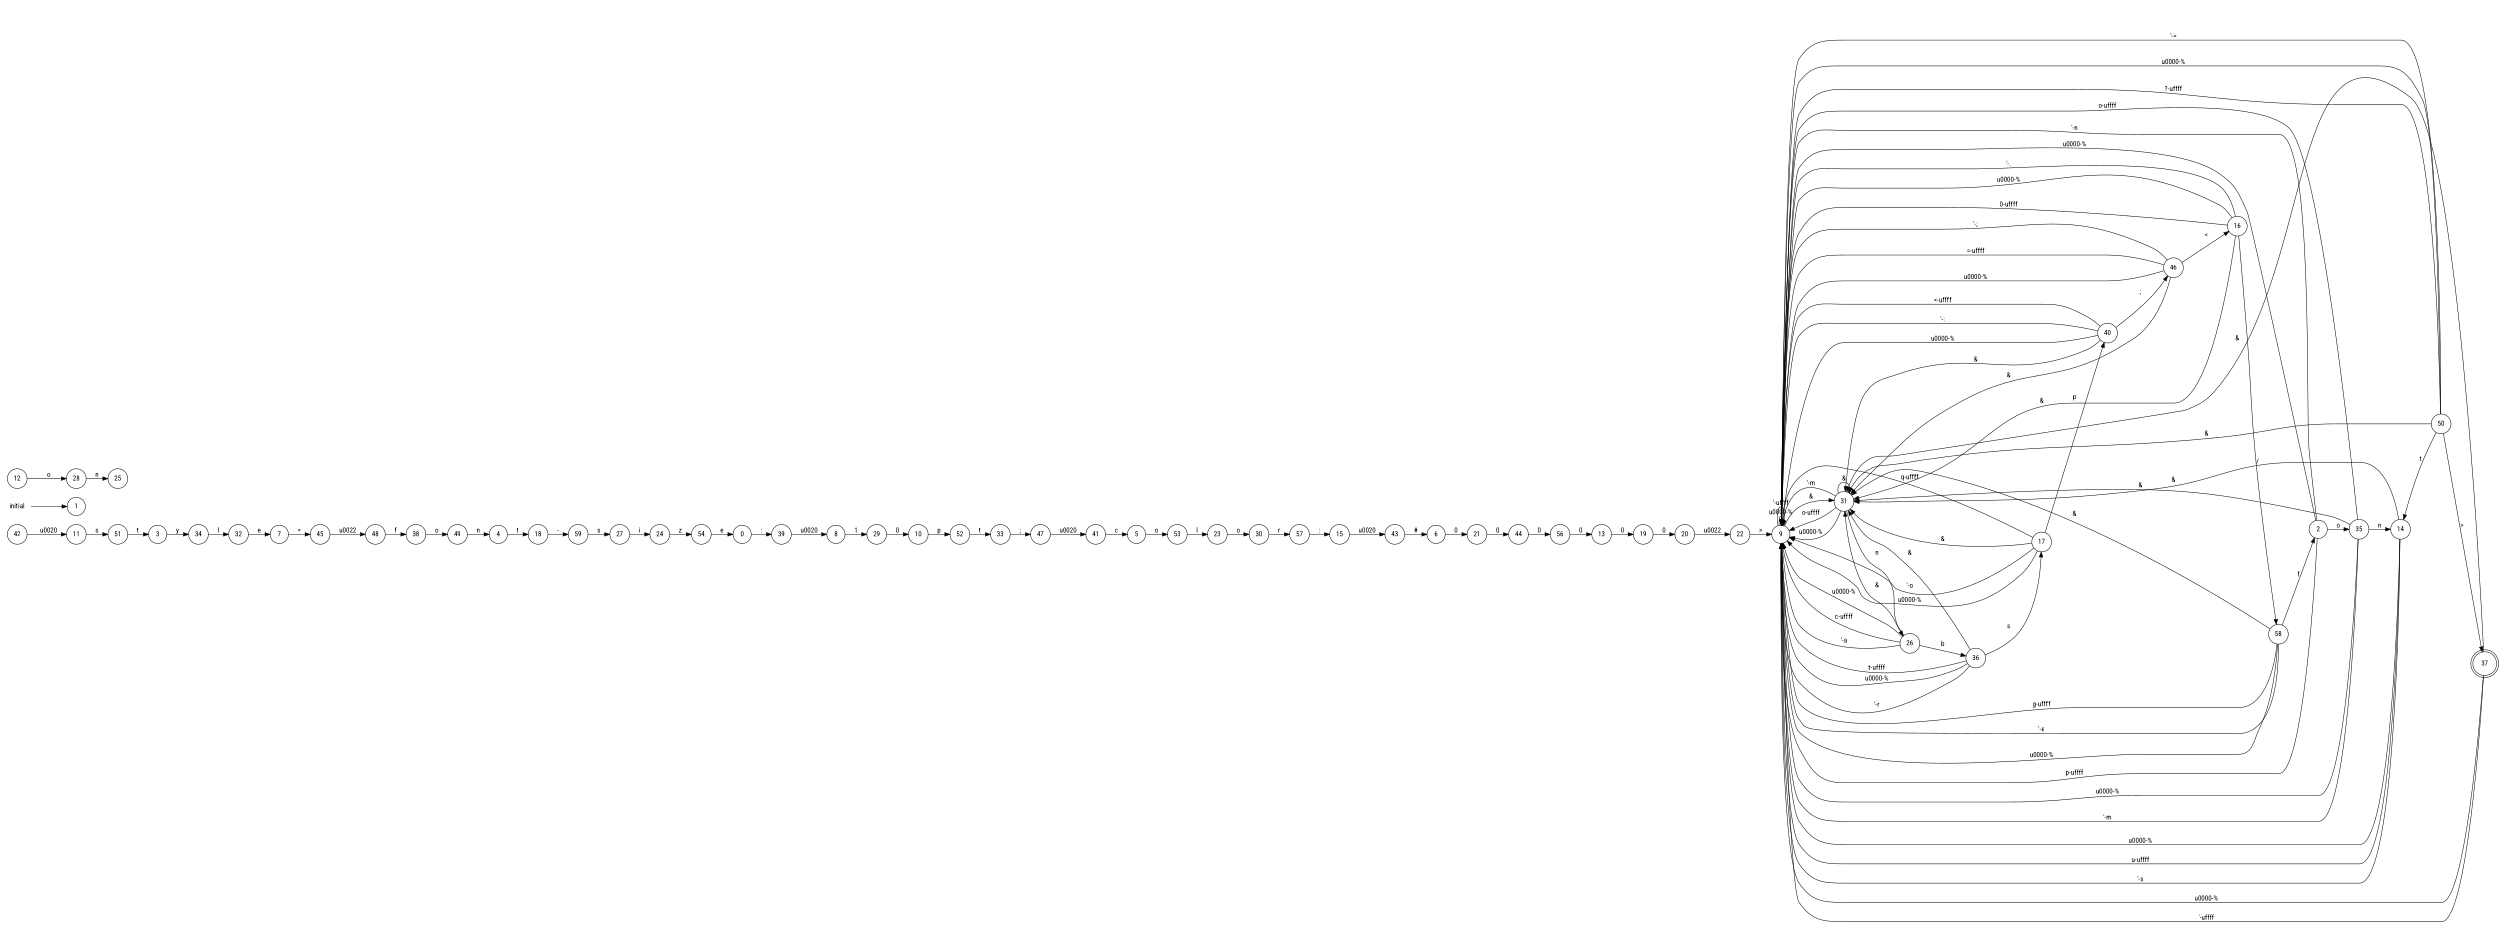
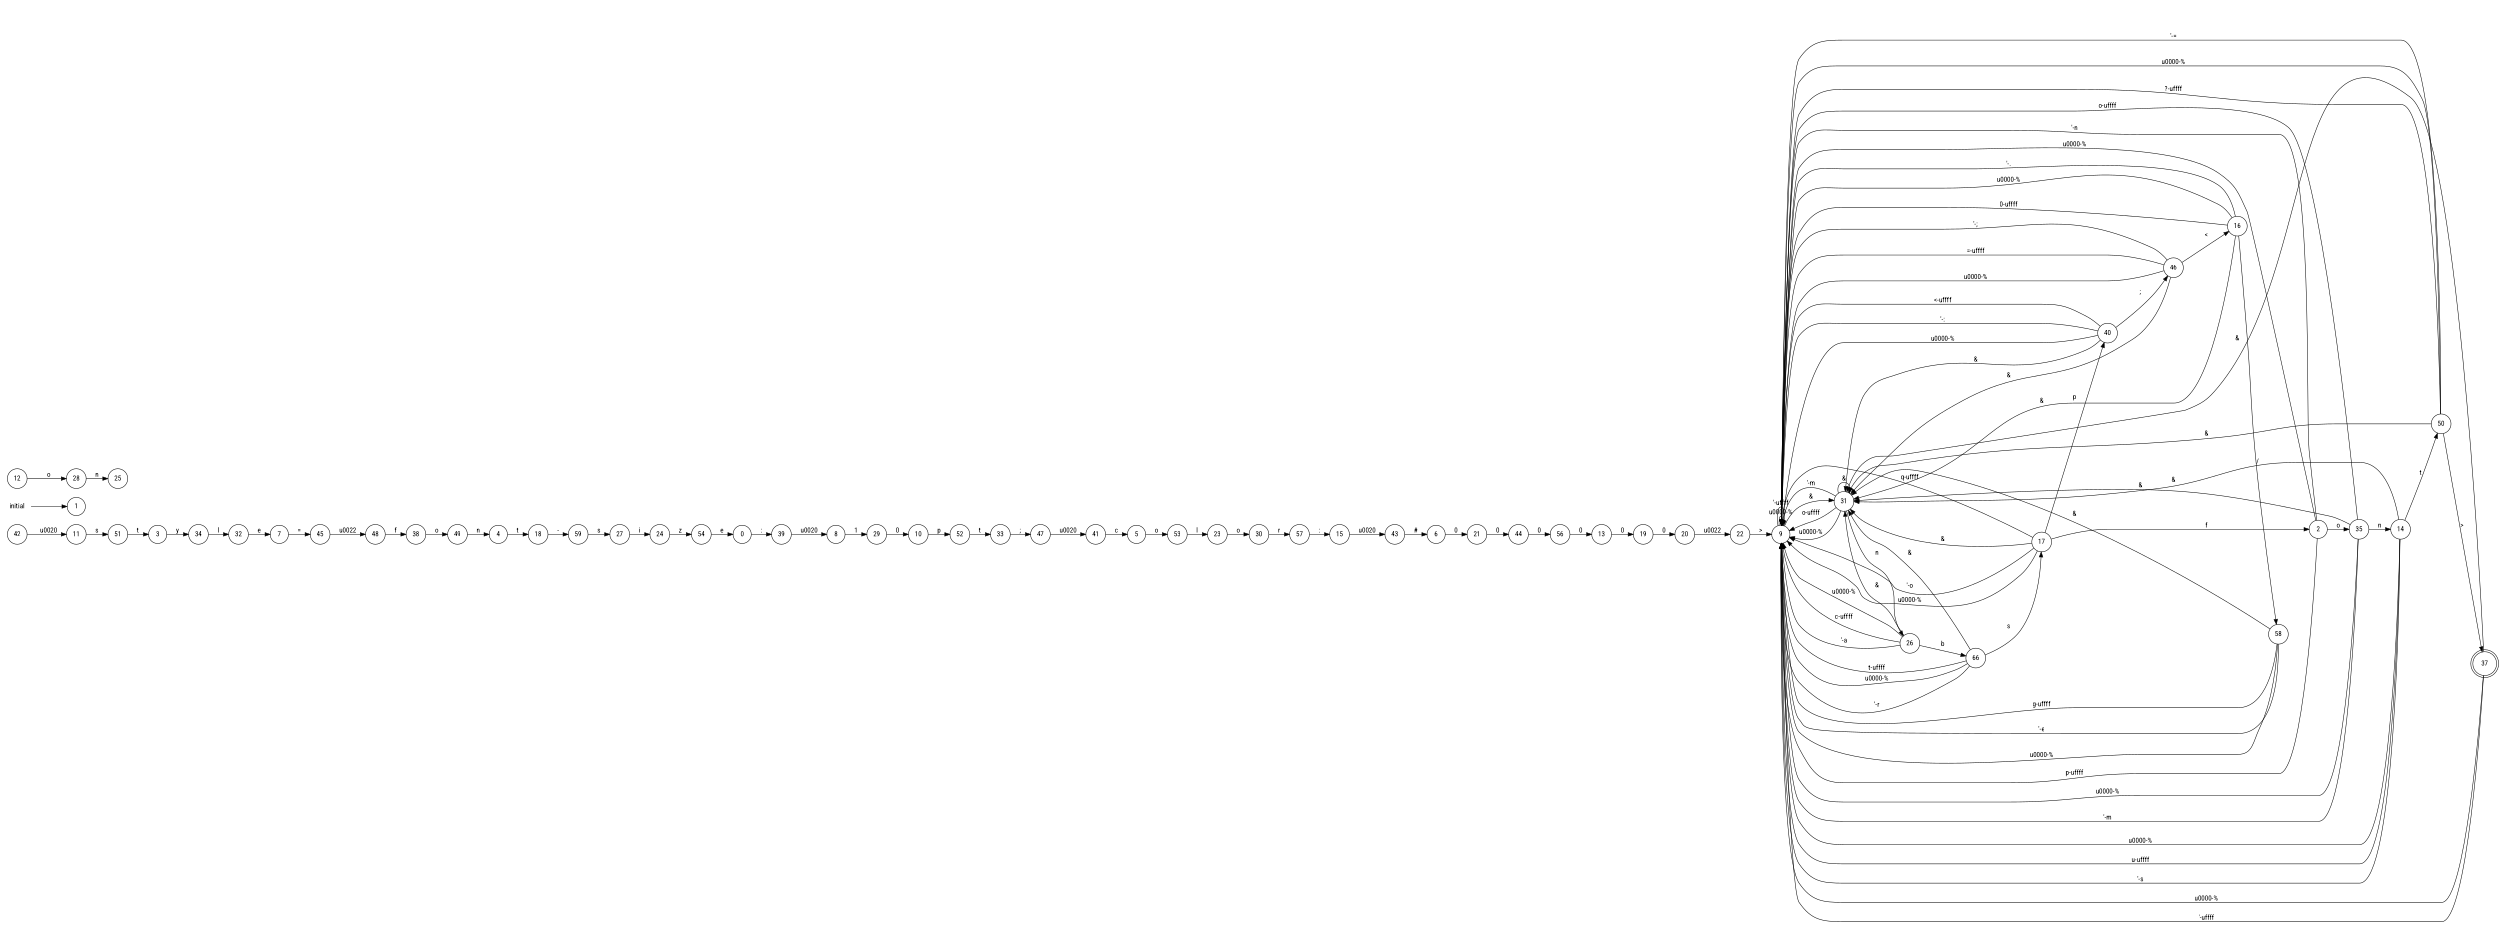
  digraph {
    fontname="Roboto Condensed"
    rankdir=LR
    node [fontname="Roboto Condensed" shape=circle]
    edge [fontname="Roboto Condensed"]
    0
    39
    8
    29
    initial [shape=plaintext]
    1
    12
    28
    2
    9
    35
    31
    26
    14
-   36
+   36 [label=66]
    50
    3
    34
    32
    7
    4
    18
    59
    27
    5
    53
    23
    30
    6
    21
    44
    56
    45
    48
    38
    10
    52
    33
    47
    11
    51
    25
    13
    19
    20
    22
    37 [shape=doublecircle]
    15
    43
    16
    58
    17
    40
    46
    24
    57
    54
    42
    41
    49
    0 -> 39 [label=":"]
    39 -> 8 [label="\u0020"]
    8 -> 29 [label=1]
    29 -> 10 [label=0]
    initial -> 1
    12 -> 28 [label=o]
    28 -> 25 [label=n]
    2 -> 9 [label="p-\uffff"]
    2 -> 9 [label="'-n"]
    2 -> 9 [label="\u0000-%"]
    2 -> 35 [label=o]
    9 -> 9 [label="\u0000-%"]
    9 -> 9 [label="'-\uffff"]
    9 -> 31 [label="&"]
    35 -> 9 [label="o-\uffff"]
    35 -> 9 [label="\u0000-%"]
    35 -> 9 [label="'-m"]
    35 -> 31 [label="&"]
    35 -> 14 [label=n]
    31 -> 9 [label="o-\uffff"]
    31 -> 9 [label="\u0000-%"]
    31 -> 9 [label="'-m"]
    31 -> 31 [label="&"]
    31 -> 26 [label=n]
    26 -> 9 [label="'-a"]
    26 -> 9 [label="\u0000-%"]
    26 -> 9 [label="c-\uffff"]
    26 -> 31 [label="&"]
    26 -> 36 [label=b]
    14 -> 9 [label="\u0000-%"]
    14 -> 9 [label="u-\uffff"]
    14 -> 9 [label="'-s"]
    14 -> 31 [label="&"]
-   50 -> 14 [label=t]
+   14 -> 50 [label=t]
    36 -> 9 [label="t-\uffff"]
    36 -> 9 [label="\u0000-%"]
    36 -> 9 [label="'-r"]
    36 -> 31 [label="&"]
    36 -> 17 [label=s]
    50 -> 9 [label="'-="]
    50 -> 9 [label="\u0000-%"]
    50 -> 9 [label="?-\uffff"]
    50 -> 31 [label="&"]
    50 -> 37 [label=">"]
    3 -> 34 [label=y]
    34 -> 32 [label=l]
    32 -> 7 [label=e]
    7 -> 45 [label="="]
    4 -> 18 [label=t]
    18 -> 59 [label="-"]
    59 -> 27 [label=s]
    27 -> 24 [label=i]
    5 -> 53 [label=o]
    53 -> 23 [label=l]
    23 -> 30 [label=o]
    30 -> 57 [label=r]
    6 -> 21 [label=0]
    21 -> 44 [label=0]
    44 -> 56 [label=0]
    56 -> 13 [label=0]
    45 -> 48 [label="\u0022"]
    48 -> 38 [label=f]
    38 -> 49 [label=o]
    10 -> 52 [label=p]
    52 -> 33 [label=t]
    33 -> 47 [label=";"]
    47 -> 41 [label="\u0020"]
    11 -> 51 [label=s]
    51 -> 3 [label=t]
    13 -> 19 [label=0]
    19 -> 20 [label=0]
    20 -> 22 [label="\u0022"]
    22 -> 9 [label=">"]
    37 -> 9 [label="\u0000-%"]
    37 -> 9 [label="'-\uffff"]
    37 -> 31 [label="&"]
    15 -> 43 [label="\u0020"]
    43 -> 6 [label="#"]
    16 -> 9 [label="'-."]
    16 -> 9 [label="\u0000-%"]
    16 -> 9 [label="0-\uffff"]
    16 -> 31 [label="&"]
    16 -> 58 [label="/"]
-   58 -> 2 [label=f]
+   17 -> 2 [label=f]
    58 -> 9 [label="g-\uffff"]
    58 -> 9 [label="'-e"]
    58 -> 9 [label="\u0000-%"]
    58 -> 31 [label="&"]
    17 -> 9 [label="q-\uffff"]
    17 -> 9 [label="'-o"]
    17 -> 9 [label="\u0000-%"]
    17 -> 31 [label="&"]
    17 -> 40 [label=p]
    40 -> 9 [label="<-\uffff"]
    40 -> 9 [label="'-:"]
    40 -> 9 [label="\u0000-%"]
    40 -> 31 [label="&"]
    40 -> 46 [label=";"]
    46 -> 9 [label="'-;"]
    46 -> 9 [label="=-\uffff"]
    46 -> 9 [label="\u0000-%"]
    46 -> 31 [label="&"]
    46 -> 16 [label="<"]
    24 -> 54 [label=z]
    57 -> 15 [label=":"]
    54 -> 0 [label=e]
    42 -> 11 [label="\u0020"]
    41 -> 5 [label=c]
    49 -> 4 [label=n]
  }
